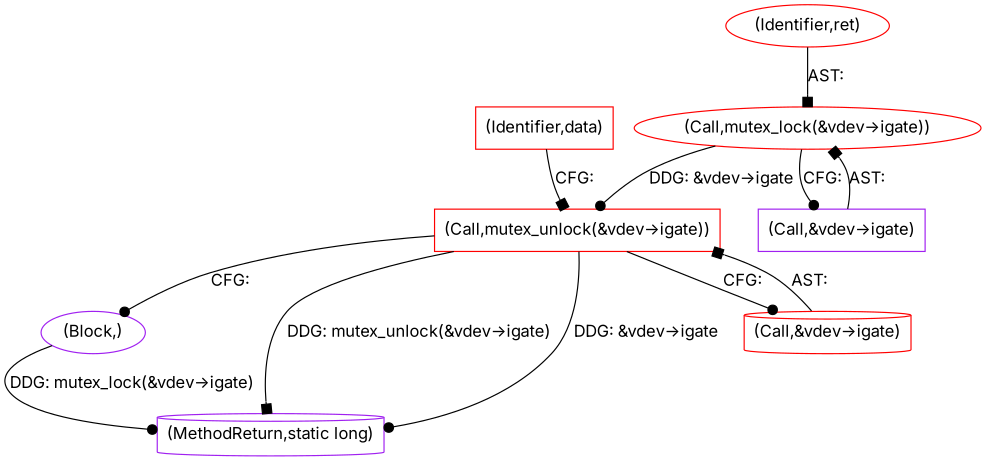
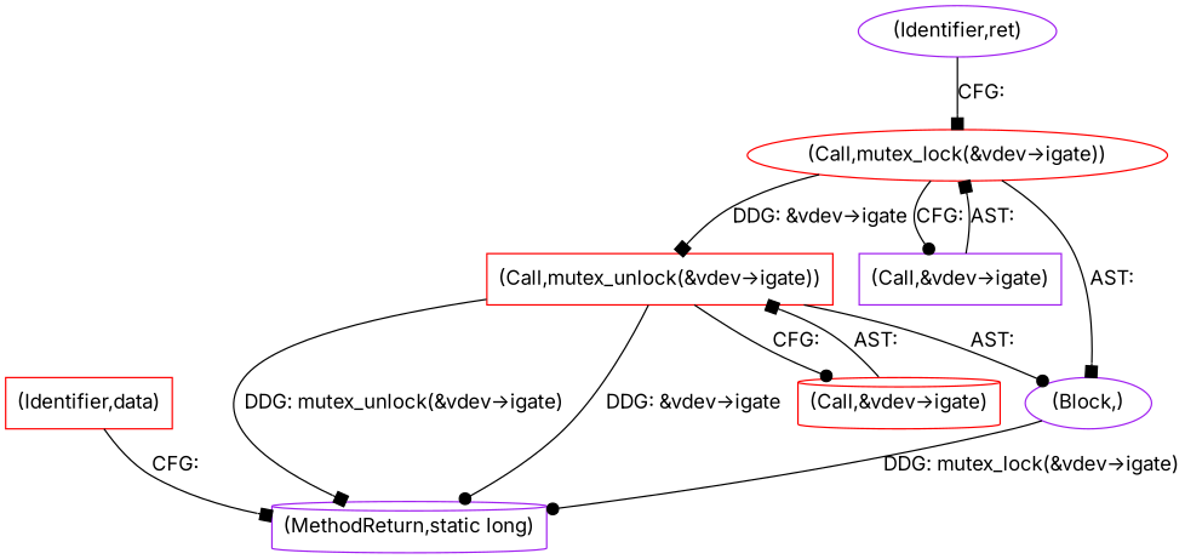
  digraph {
    fontname=Inter
    node [color=red fontname=Inter shape=ellipse]
    edge [arrowhead=box fontname=Inter]
    n1 [label="(Call,mutex_lock(&vdev->igate))"]
    n2 [label="(Call,mutex_unlock(&vdev->igate))" shape=box]
    n3 [color=purple label="(Call,&vdev->igate)" shape=box]
    n4 [color=purple label="(Block,)"]
    n5 [color=purple label="(MethodReturn,static long)" shape=cylinder]
    n6 [label="(Call,&vdev->igate)" shape=cylinder]
-   n7 [label="(Identifier,ret)"]
+   n7 [color=purple label="(Identifier,ret)"]
    n8 [label="(Identifier,data)" shape=box]
-   n1 -> n2 [arrowhead=dot label="DDG: &vdev->igate"]
+   n1 -> n2 [label="DDG: &vdev->igate"]
    n1 -> n3 [arrowhead=dot label="CFG: "]
-   n2 -> n4 [arrowhead=dot label="CFG: "]
+   n1 -> n4 [label="AST: "]
+   n2 -> n4 [arrowhead=dot label="AST: "]
    n2 -> n5 [label="DDG: mutex_unlock(&vdev->igate)"]
    n2 -> n5 [arrowhead=dot label="DDG: &vdev->igate"]
    n2 -> n6 [arrowhead=dot label="CFG: "]
    n3 -> n1 [label="AST: "]
    n4 -> n5 [arrowhead=dot label="DDG: mutex_lock(&vdev->igate)"]
    n6 -> n2 [label="AST: "]
-   n7 -> n1 [label="AST: "]
-   n8 -> n2 [label="CFG: "]
+   n7 -> n1 [label="CFG: "]
+   n8 -> n5 [label="CFG: "]
  }
